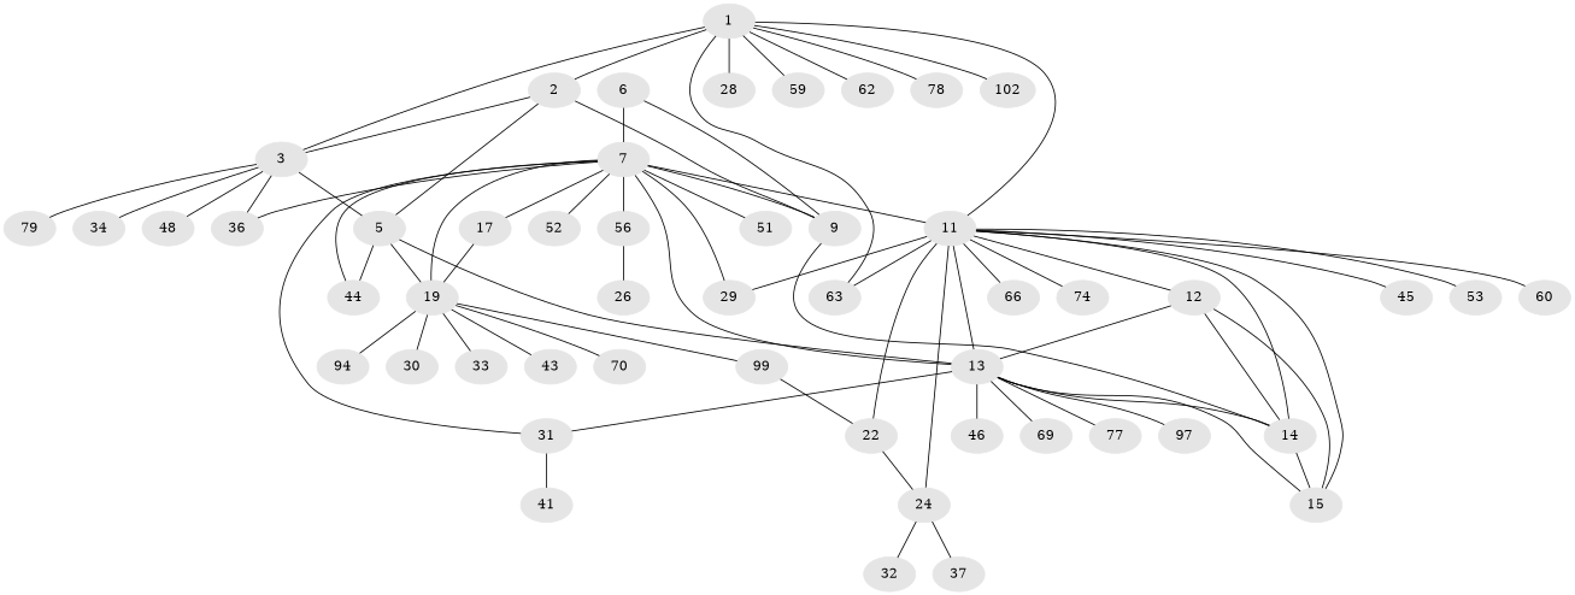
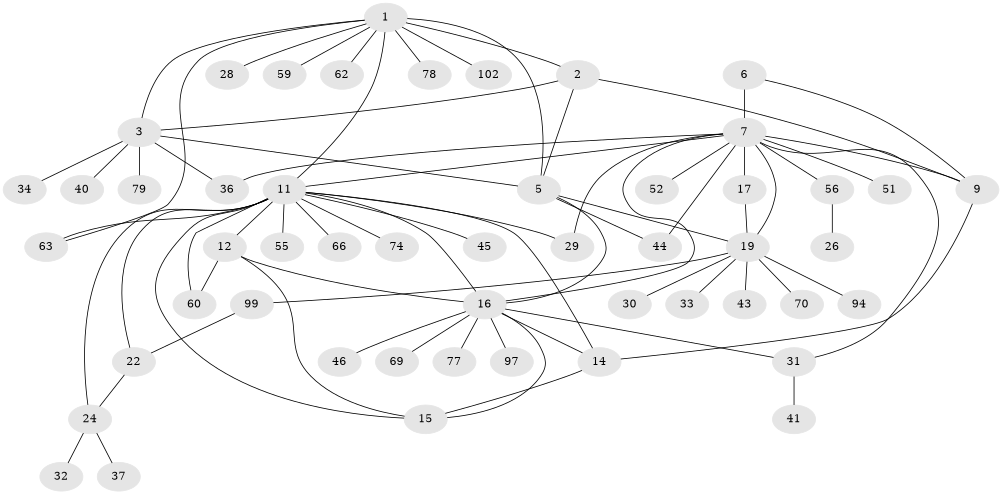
  graph {
    node [color=gray90 style=filled]
    1 [super="+4"]
    2 [super="+81"]
    3
    5 [super="+73+89"]
    11 [super="+35+21+96"]
    28 [super="+57"]
    59
    62
    63
    78
    102
    9
    34
    36 [super="+90"]
-   48
+   48 [label=40]
    79
-   13
+   13 [label=16]
    19
    44
    29
    14
    12
    15 [super="+38+72+58"]
    22 [super="+84"]
    24 [super="+25"]
    45 [super="+75+86+61"]
-   55 [label=53]
+   55
    60 [super="+95"]
    66
    74
    31 [super="+50+49"]
    46
    69
    77
    97
    30
    33
    43 [super="+76+64"]
    70 [super="+71"]
    94
    99
    6 [super="+8"]
    7 [super="+10+88+16"]
    17 [super="+54"]
    51
    52
    56
    41 [super="+100+65"]
    26
    32 [super="+92"]
    37
    1 -- 2 [weight=2]
    1 -- 3 [weight=2]
+   1 -- 5 [weight=2]
    1 -- 11
    1 -- 28
    1 -- 59
    1 -- 62
    1 -- 63
    1 -- 78
    1 -- 102
    2 -- 3
    2 -- 5
    2 -- 9
    3 -- 5
    3 -- 34
    3 -- 36
    3 -- 48
    3 -- 79
    5 -- 13
    5 -- 19
    5 -- 44
    11 -- 63
    11 -- 13
    11 -- 29
    11 -- 14
    11 -- 12
    11 -- 15
    11 -- 22 [weight=2]
    11 -- 24 [weight=4]
    11 -- 45
    11 -- 55
    11 -- 60
    11 -- 66
    11 -- 74
    9 -- 14
    13 -- 14
    13 -- 15
    13 -- 31
    13 -- 46
    13 -- 69
    13 -- 77
    13 -- 97
    19 -- 30
    19 -- 33
    19 -- 43
    19 -- 70
    19 -- 94
    19 -- 99
    14 -- 15
    12 -- 13
-   12 -- 14
+   12 -- 60
    12 -- 15
    22 -- 24 [weight=2]
    24 -- 32
    24 -- 37
    31 -- 41
    99 -- 22
    6 -- 9 [weight=2]
    6 -- 7 [weight=4]
    7 -- 11 [weight=2]
    7 -- 9 [weight=2]
    7 -- 36
    7 -- 13 [weight=2]
    7 -- 19 [weight=3]
    7 -- 44
    7 -- 29
    7 -- 31
    7 -- 17 [weight=3]
    7 -- 51
    7 -- 52
    7 -- 56
    17 -- 19
    56 -- 26
  }
